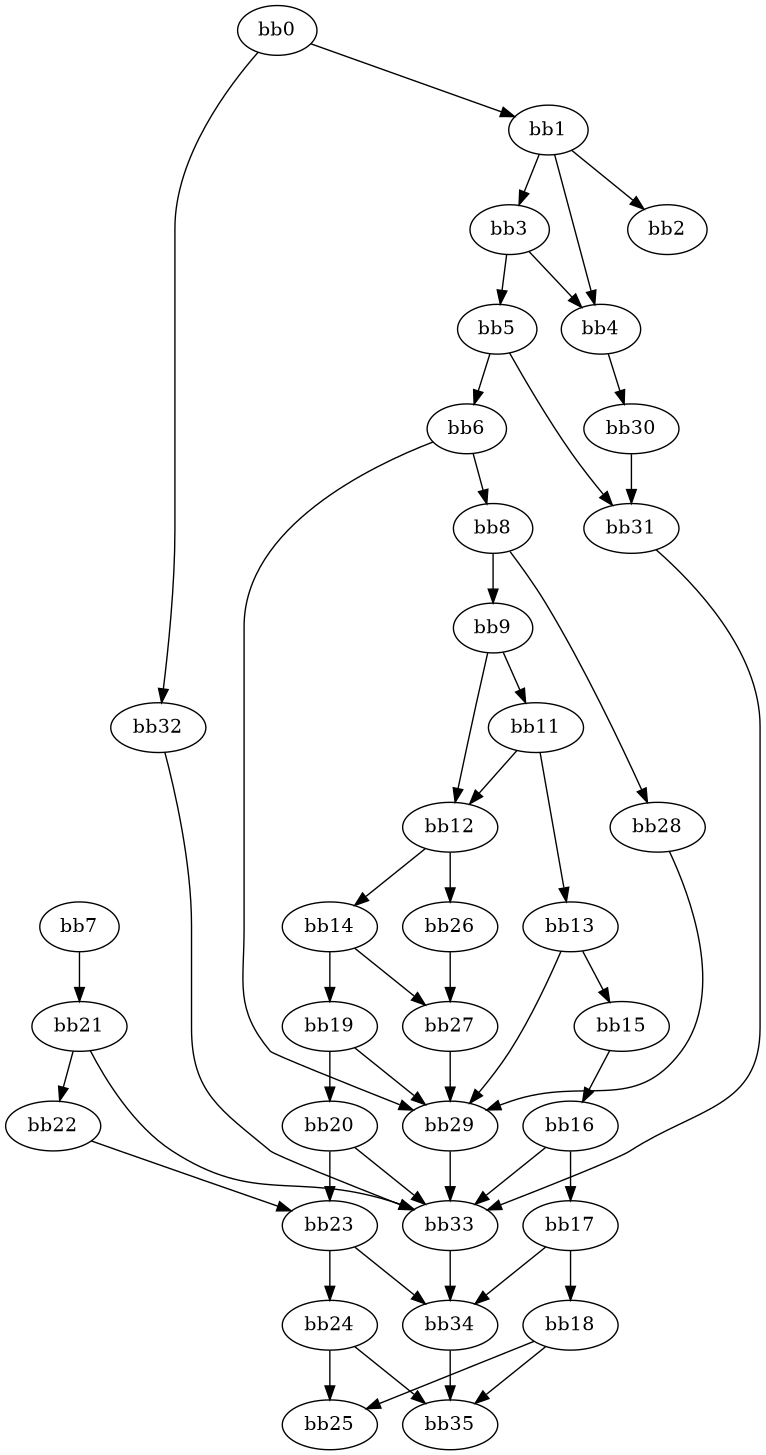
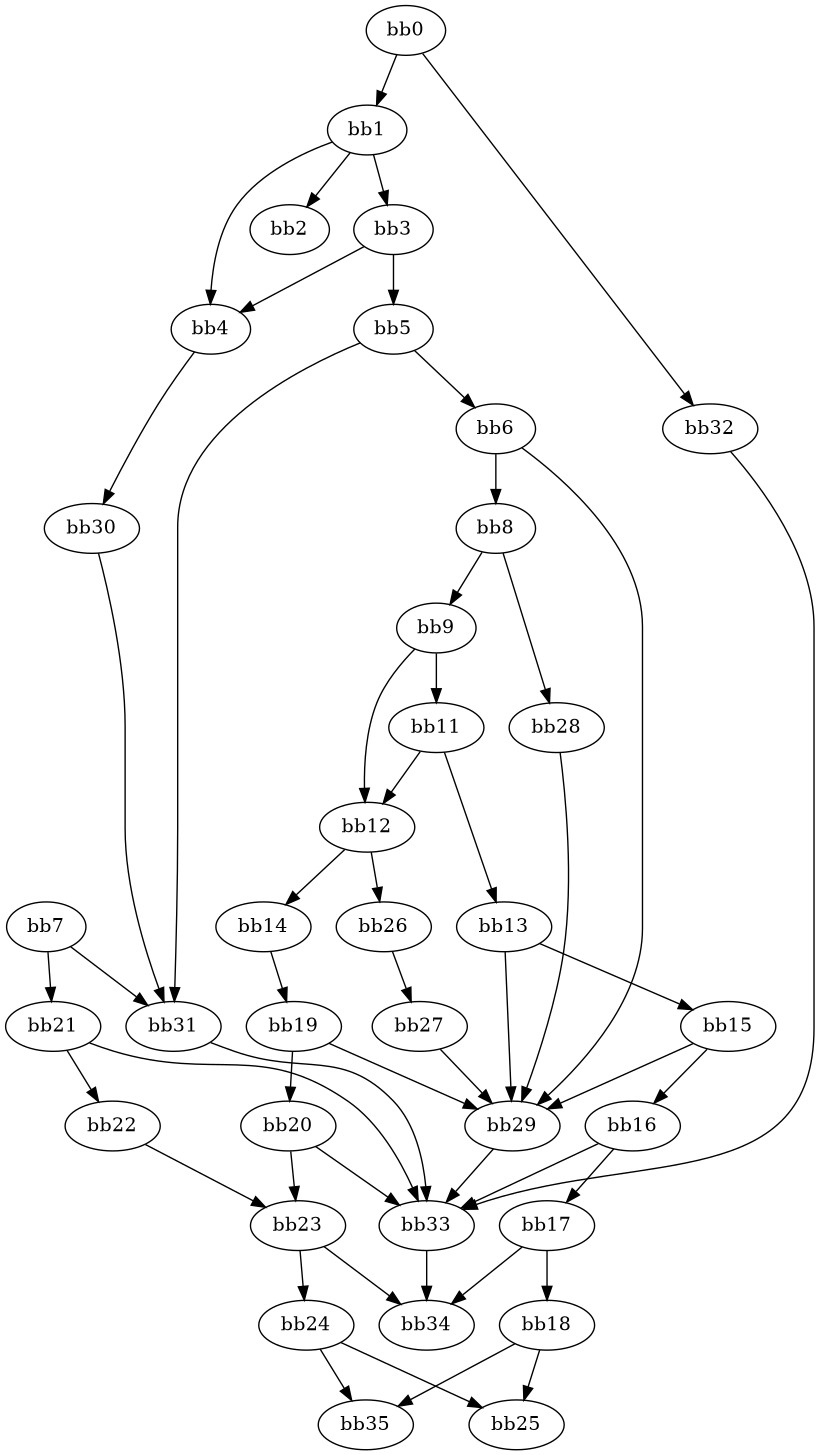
  digraph {
    n1 [label="bb0\l"]
    n2 [label="bb1\l"]
    n3 [label="bb32\l"]
    n4 [label="bb2\l"]
    n5 [label="bb3\l"]
    n6 [label="bb4\l"]
    n7 [label="bb33\l"]
    n8 [label="bb5\l"]
    n9 [label="bb30\l"]
    n10 [label="bb6\l"]
    n11 [label="bb31\l"]
    n12 [label="bb7\l"]
    n13 [label="bb21\l"]
    n14 [label="bb8\l"]
    n15 [label="bb29\l"]
    n16 [label="bb9\l"]
    n17 [label="bb28\l"]
    n18 [label="bb22\l"]
    n19 [label="bb11\l"]
    n20 [label="bb12\l"]
    n21 [label="bb13\l"]
    n22 [label="bb14\l"]
    n23 [label="bb26\l"]
    n24 [label="bb15\l"]
    n25 [label="bb19\l"]
    n26 [label="bb27\l"]
    n27 [label="bb16\l"]
    n28 [label="bb20\l"]
    n29 [label="bb17\l"]
    n30 [label="bb18\l"]
    n31 [label="bb34\l"]
    n32 [label="bb25\l"]
    n33 [label="bb35\l"]
    n34 [label="bb23\l"]
    n35 [label="bb24\l"]
    n1 -> n2
    n1 -> n3
    n2 -> n4
    n2 -> n5
    n2 -> n6
    n3 -> n7
    n5 -> n6
    n5 -> n8
    n6 -> n9
    n7 -> n31
    n8 -> n10
    n8 -> n11
    n9 -> n11
    n10 -> n14
    n10 -> n15
    n11 -> n7
+   n12 -> n11
    n12 -> n13
    n13 -> n7
    n13 -> n18
    n14 -> n16
    n14 -> n17
    n15 -> n7
    n16 -> n19
    n16 -> n20
    n17 -> n15
    n18 -> n34
    n19 -> n20
    n19 -> n21
    n20 -> n22
    n20 -> n23
    n21 -> n15
    n21 -> n24
    n22 -> n25
-   n22 -> n26
    n23 -> n26
+   n24 -> n15
    n24 -> n27
    n25 -> n15
    n25 -> n28
    n26 -> n15
    n27 -> n7
    n27 -> n29
    n28 -> n7
    n28 -> n34
    n29 -> n30
    n29 -> n31
    n30 -> n32
    n30 -> n33
-   n31 -> n33
    n34 -> n31
    n34 -> n35
    n35 -> n32
    n35 -> n33
  }
